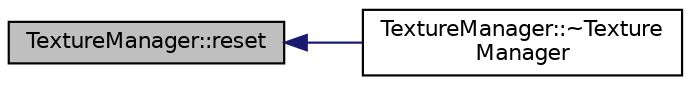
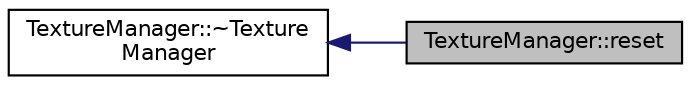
  digraph {
    rankdir=LR
    node [color=black fontname=Helvetica fontsize=10 shape=record style=filled]
    n1 [fillcolor=grey75 fontcolor=black height=0.2 label="TextureManager::reset" width=0.4]
    n2 [fillcolor=white height=0.2 label="TextureManager::~Texture\lManager" width=0.4]
-   n1 -> n2 [color=midnightblue dir=back fontname=Helvetica fontsize=10 labelfontname=Helvetica labelfontsize=10 style=solid]
+   n2 -> n1 [color=midnightblue dir=back fontname=Helvetica fontsize=10 labelfontname=Helvetica labelfontsize=10 style=solid]
  }
